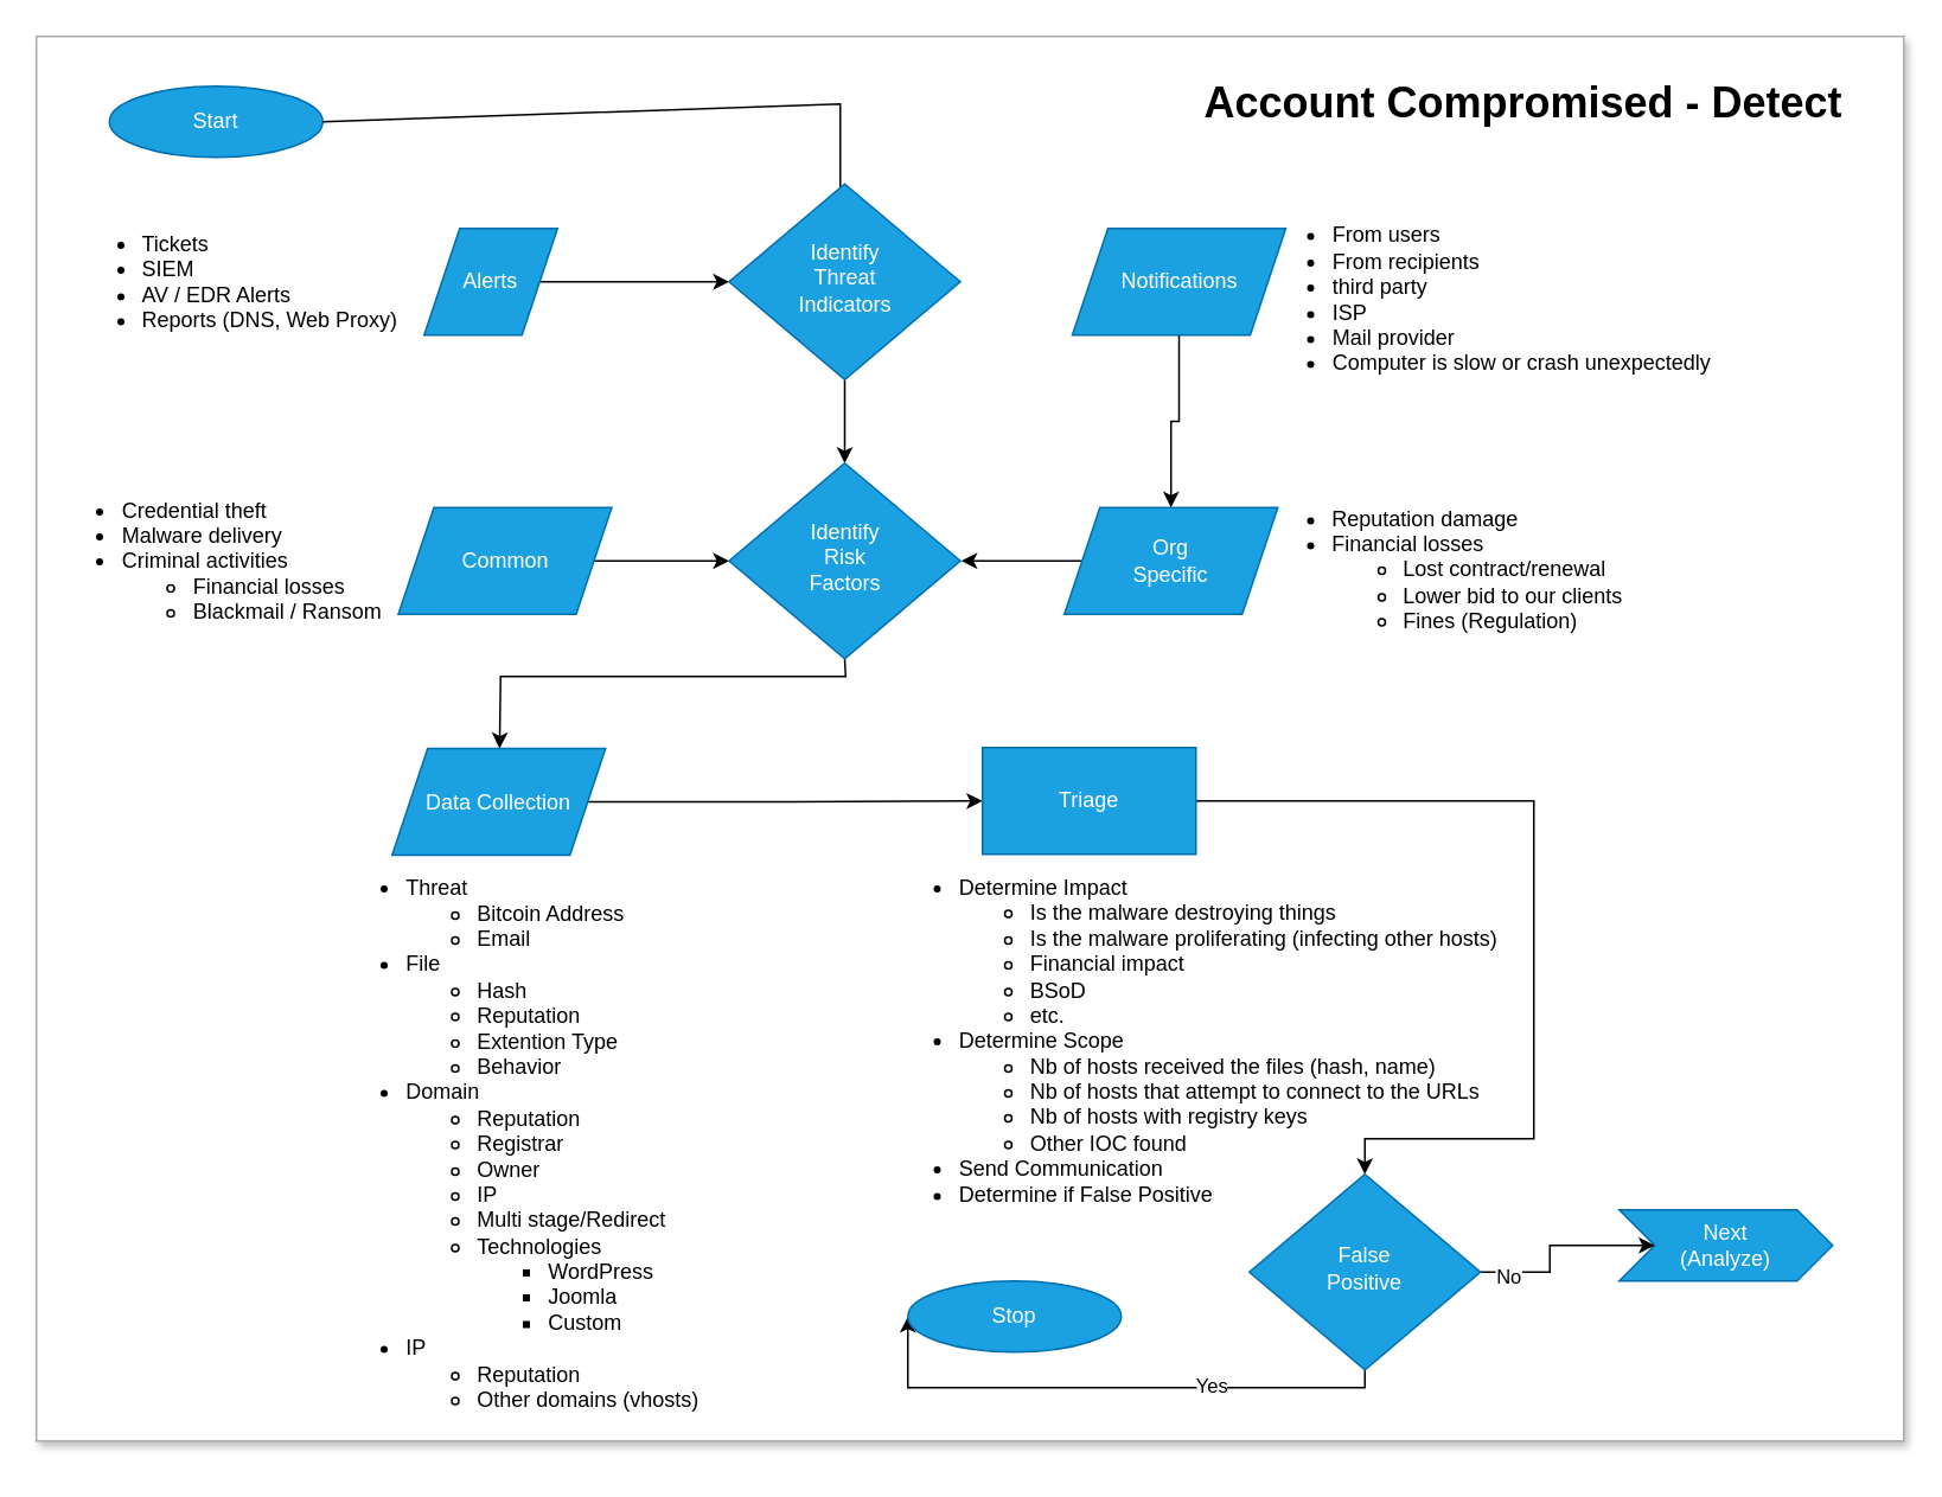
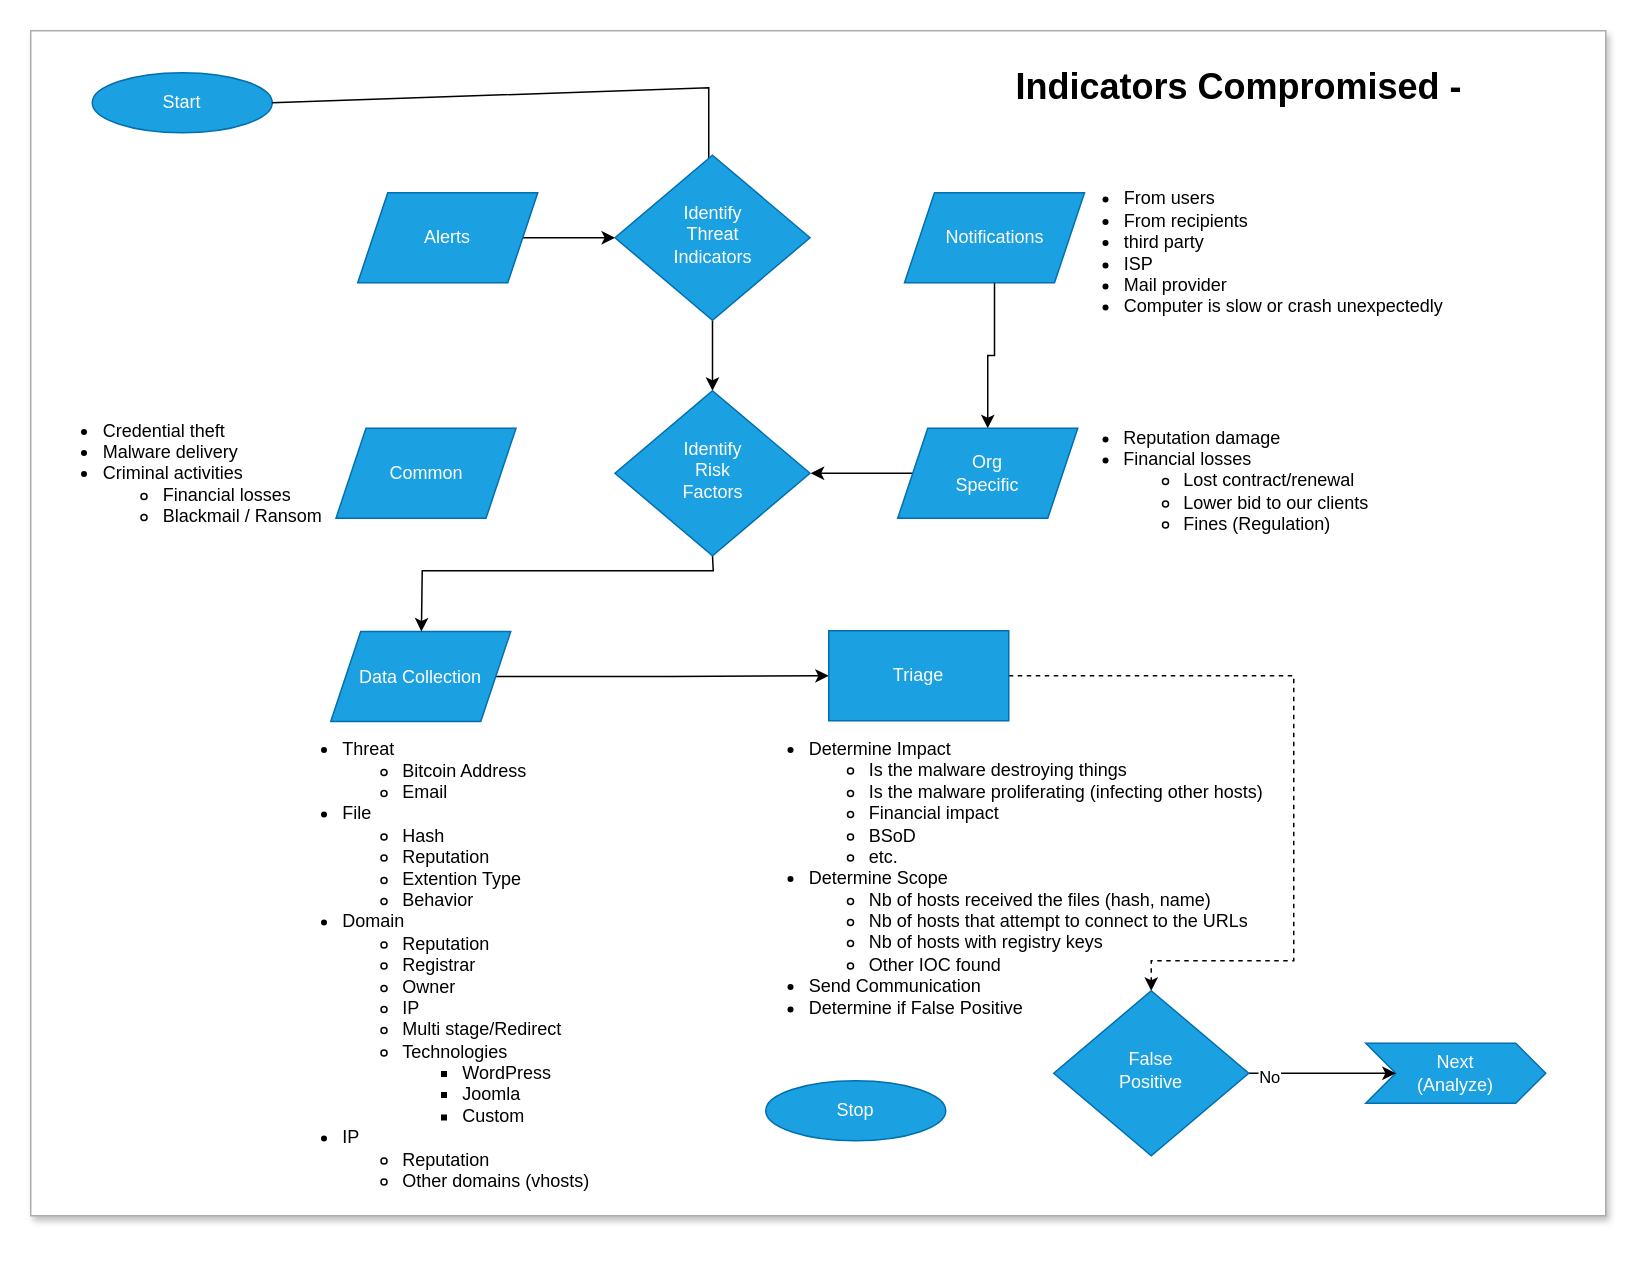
  <mxCell id="0" />
  <mxCell id="1" parent="0" />
  <mxCell id="2" value="" style="rounded=0;whiteSpace=wrap;html=1;fontColor=default;strokeColor=#ADADAD;fillColor=default;shadow=1;" parent="1" vertex="1"><mxGeometry x="20" y="20" width="1050" height="790" as="geometry" /></mxCell>
  <mxCell id="3" value="&lt;div align=&quot;left&quot;&gt;&lt;ul&gt;&lt;li&gt;Determine Impact&lt;/li&gt;&lt;ul&gt;&lt;li&gt;Is the malware destroying things&lt;/li&gt;&lt;li&gt;Is the malware proliferating (infecting other hosts)&lt;br&gt;&lt;/li&gt;&lt;li&gt;Financial impact&lt;/li&gt;&lt;li&gt;BSoD&lt;/li&gt;&lt;li&gt;etc.&lt;br&gt;&lt;/li&gt;&lt;/ul&gt;&lt;li&gt;Determine Scope&lt;br&gt;&lt;/li&gt;&lt;ul&gt;&lt;li&gt;Nb of hosts received the files (hash, name)&lt;br&gt;&lt;/li&gt;&lt;li&gt;Nb of hosts that attempt to connect to the URLs&lt;/li&gt;&lt;li&gt;Nb of hosts with registry keys&lt;/li&gt;&lt;li&gt;Other IOC found&lt;/li&gt;&lt;/ul&gt;&lt;li&gt;Send Communication&lt;/li&gt;&lt;li&gt;Determine if False Positive&lt;br&gt;&lt;/li&gt;&lt;/ul&gt;&lt;/div&gt;" style="text;html=1;resizable=0;autosize=1;align=center;verticalAlign=middle;points=[];fillColor=none;strokeColor=none;rounded=0;" parent="1" vertex="1"><mxGeometry x="490" y="480" width="360" height="210" as="geometry" /></mxCell>
  <mxCell id="4" value="Start" style="ellipse;whiteSpace=wrap;html=1;fillColor=#1ba1e2;strokeColor=#006EAF;fontColor=#ffffff;" parent="1" vertex="1"><mxGeometry x="61" y="48" width="120" height="40" as="geometry" /></mxCell>
  <mxCell id="5" style="edgeStyle=orthogonalEdgeStyle;rounded=0;orthogonalLoop=1;jettySize=auto;html=1;exitX=0.5;exitY=1;exitDx=0;exitDy=0;" parent="1" source="4" target="4" edge="1"><mxGeometry relative="1" as="geometry" /></mxCell>
  <mxCell id="6" value="" style="edgeStyle=orthogonalEdgeStyle;rounded=0;orthogonalLoop=1;jettySize=auto;html=1;entryX=0;entryY=0.5;entryDx=0;entryDy=0;" parent="1" source="7" target="27" edge="1"><mxGeometry relative="1" as="geometry"><mxPoint x="422" y="158" as="targetPoint" /></mxGeometry></mxCell>
- <mxCell id="7" value="Alerts" style="shape=parallelogram;perimeter=parallelogramPerimeter;whiteSpace=wrap;html=1;fixedSize=1;fillColor=#1ba1e2;fontColor=#ffffff;strokeColor=#006EAF;" parent="1" vertex="1"><mxGeometry x="238" y="128" width="75" height="60" as="geometry" /></mxCell>
+ <mxCell id="7" value="Alerts" style="shape=parallelogram;perimeter=parallelogramPerimeter;whiteSpace=wrap;html=1;fixedSize=1;fillColor=#1ba1e2;fontColor=#ffffff;strokeColor=#006EAF;" parent="1" vertex="1"><mxGeometry x="238" y="128" width="120" height="60" as="geometry" /></mxCell>
  <mxCell id="8" value="" style="edgeStyle=orthogonalEdgeStyle;rounded=0;orthogonalLoop=1;jettySize=auto;html=1;" parent="1" source="9" target="14" edge="1"><mxGeometry relative="1" as="geometry"><mxPoint x="522" y="158" as="targetPoint" /></mxGeometry></mxCell>
  <mxCell id="9" value="Notifications" style="shape=parallelogram;perimeter=parallelogramPerimeter;whiteSpace=wrap;html=1;fixedSize=1;fillColor=#1ba1e2;fontColor=#ffffff;strokeColor=#006EAF;" parent="1" vertex="1"><mxGeometry x="602.5" y="128" width="120" height="60" as="geometry" /></mxCell>
  <mxCell id="10" value="" style="endArrow=classic;html=1;entryX=0.5;entryY=0;entryDx=0;entryDy=0;exitX=1;exitY=0.5;exitDx=0;exitDy=0;rounded=0;" parent="1" source="4" edge="1"><mxGeometry width="50" height="50" relative="1" as="geometry"><mxPoint x="204" y="138" as="sourcePoint" /><mxPoint x="472" y="118" as="targetPoint" /><Array as="points"><mxPoint x="472" y="58" /></Array></mxGeometry></mxCell>
- <mxCell id="11" value="" style="edgeStyle=orthogonalEdgeStyle;rounded=0;orthogonalLoop=1;jettySize=auto;html=1;entryX=0;entryY=0.5;entryDx=0;entryDy=0;" parent="1" source="12" target="28" edge="1"><mxGeometry relative="1" as="geometry"><mxPoint x="417.5" y="315" as="targetPoint" /></mxGeometry></mxCell>
  <mxCell id="12" value="Common" style="shape=parallelogram;perimeter=parallelogramPerimeter;whiteSpace=wrap;html=1;fixedSize=1;fillColor=#1ba1e2;fontColor=#ffffff;strokeColor=#006EAF;" parent="1" vertex="1"><mxGeometry x="223.5" y="285" width="120" height="60" as="geometry" /></mxCell>
  <mxCell id="13" value="" style="edgeStyle=orthogonalEdgeStyle;rounded=0;orthogonalLoop=1;jettySize=auto;html=1;" parent="1" source="14" edge="1"><mxGeometry relative="1" as="geometry"><mxPoint x="540" y="315" as="targetPoint" /></mxGeometry></mxCell>
  <mxCell id="14" value="Org&lt;br&gt;&lt;div&gt;Specific&lt;/div&gt;" style="shape=parallelogram;perimeter=parallelogramPerimeter;whiteSpace=wrap;html=1;fixedSize=1;fillColor=#1ba1e2;fontColor=#ffffff;strokeColor=#006EAF;" parent="1" vertex="1"><mxGeometry x="598" y="285" width="120" height="60" as="geometry" /></mxCell>
  <mxCell id="15" value="" style="edgeStyle=orthogonalEdgeStyle;rounded=0;orthogonalLoop=1;jettySize=auto;html=1;entryX=0;entryY=0.5;entryDx=0;entryDy=0;" parent="1" source="16" target="18" edge="1"><mxGeometry relative="1" as="geometry"><mxPoint x="294" y="450" as="targetPoint" /></mxGeometry></mxCell>
  <mxCell id="16" value="Data Collection" style="shape=parallelogram;perimeter=parallelogramPerimeter;whiteSpace=wrap;html=1;fixedSize=1;fillColor=#1ba1e2;fontColor=#ffffff;strokeColor=#006EAF;" parent="1" vertex="1"><mxGeometry x="220" y="420.5" width="120" height="60" as="geometry" /></mxCell>
- <mxCell id="17" value="" style="edgeStyle=orthogonalEdgeStyle;rounded=0;orthogonalLoop=1;jettySize=auto;html=1;strokeColor=default;labelBackgroundColor=default;fontColor=default;" parent="1" source="18" target="34" edge="1"><mxGeometry relative="1" as="geometry"><mxPoint x="732.5" y="450" as="targetPoint" /><Array as="points"><mxPoint x="862" y="450" /><mxPoint x="862" y="640" /><mxPoint x="767" y="640" /></Array></mxGeometry></mxCell>
+ <mxCell id="17" value="" style="edgeStyle=orthogonalEdgeStyle;rounded=0;orthogonalLoop=1;jettySize=auto;html=1;strokeColor=default;labelBackgroundColor=default;fontColor=default;dashed=1;" parent="1" source="18" target="34" edge="1"><mxGeometry relative="1" as="geometry"><mxPoint x="732.5" y="450" as="targetPoint" /><Array as="points"><mxPoint x="862" y="450" /><mxPoint x="862" y="640" /><mxPoint x="767" y="640" /></Array></mxGeometry></mxCell>
  <mxCell id="18" value="Triage" style="whiteSpace=wrap;html=1;fillColor=#1ba1e2;fontColor=#ffffff;strokeColor=#006EAF;" parent="1" vertex="1"><mxGeometry x="552" y="420" width="120" height="60" as="geometry" /></mxCell>
- <mxCell id="19" value="&lt;h1&gt;Account Compromised - Detect&lt;br&gt;&lt;/h1&gt;" style="text;html=1;strokeColor=none;fillColor=none;spacing=5;spacingTop=-20;whiteSpace=wrap;overflow=hidden;rounded=0;fontColor=default;" parent="1" vertex="1"><mxGeometry x="672" y="38" width="370" height="40" as="geometry" /></mxCell>
+ <mxCell id="19" value="&lt;h1&gt;Indicators Compromised - Detect&lt;br&gt;&lt;/h1&gt;" style="text;html=1;strokeColor=none;fillColor=none;spacing=5;spacingTop=-20;whiteSpace=wrap;overflow=hidden;rounded=0;fontColor=default;" parent="1" vertex="1"><mxGeometry x="672" y="38" width="370" height="40" as="geometry" /></mxCell>
  <mxCell id="20" value="" style="endArrow=classic;html=1;exitX=0.5;exitY=1;exitDx=0;exitDy=0;rounded=0;" parent="1" source="28" target="16" edge="1"><mxGeometry width="50" height="50" relative="1" as="geometry"><mxPoint x="467.5" y="355" as="sourcePoint" /><mxPoint x="509.5" y="345" as="targetPoint" /><Array as="points"><mxPoint x="475" y="380" /><mxPoint x="281" y="380" /></Array></mxGeometry></mxCell>
- <mxCell id="21" value="&lt;div align=&quot;left&quot;&gt;&lt;ul&gt;&lt;li&gt;Tickets&lt;/li&gt;&lt;li&gt;SIEM&lt;/li&gt;&lt;li&gt;AV / EDR Alerts&lt;/li&gt;&lt;li&gt;&lt;span style=&quot;text-align: center&quot;&gt;Reports (DNS, Web Proxy)&lt;/span&gt;&lt;br&gt;&lt;/li&gt;&lt;/ul&gt;&lt;/div&gt;" style="text;html=1;resizable=0;autosize=1;align=center;verticalAlign=middle;points=[];fillColor=none;strokeColor=none;rounded=0;" parent="1" vertex="1"><mxGeometry x="31" y="113" width="200" height="90" as="geometry" /></mxCell>
  <mxCell id="22" value="&lt;div align=&quot;left&quot;&gt;&lt;ul&gt;&lt;li&gt;From users&lt;br&gt;&lt;/li&gt;&lt;li&gt;From recipients&lt;br&gt;&lt;/li&gt;&lt;li&gt;third party&lt;br&gt;&lt;/li&gt;&lt;li&gt;ISP &lt;br&gt;&lt;/li&gt;&lt;li&gt;Mail provider&lt;/li&gt;&lt;li&gt;Computer is slow or crash unexpectedly&lt;/li&gt;&lt;/ul&gt;&lt;/div&gt;" style="text;html=1;resizable=0;autosize=1;align=center;verticalAlign=middle;points=[];fillColor=none;strokeColor=none;rounded=0;fontColor=default;" parent="1" vertex="1"><mxGeometry x="700" y="113" width="270" height="110" as="geometry" /></mxCell>
  <mxCell id="23" value="&lt;div align=&quot;left&quot;&gt;&lt;ul&gt;&lt;li&gt;Credential theft&lt;br&gt;&lt;/li&gt;&lt;li&gt;Malware delivery&lt;br&gt;&lt;/li&gt;&lt;li&gt;Criminal activities&lt;br&gt;&lt;/li&gt;&lt;ul&gt;&lt;li&gt;Financial losses &lt;br&gt;&lt;/li&gt;&lt;li&gt;Blackmail / Ransom&lt;br&gt;&lt;/li&gt;&lt;/ul&gt;&lt;/ul&gt;&lt;/div&gt;" style="text;html=1;resizable=0;autosize=1;align=center;verticalAlign=middle;points=[];fillColor=none;strokeColor=none;rounded=0;" parent="1" vertex="1"><mxGeometry x="21" y="265" width="200" height="100" as="geometry" /></mxCell>
  <mxCell id="24" value="&lt;div align=&quot;left&quot;&gt;&lt;ul&gt;&lt;li&gt;Reputation damage&lt;br&gt;&lt;/li&gt;&lt;li&gt;Financial losses&lt;/li&gt;&lt;ul&gt;&lt;li&gt;Lost contract/renewal&lt;/li&gt;&lt;li&gt;Lower bid to our clients&lt;br&gt;&lt;/li&gt;&lt;li&gt;Fines (Regulation)&lt;/li&gt;&lt;/ul&gt;&lt;/ul&gt;&lt;/div&gt;" style="text;html=1;resizable=0;autosize=1;align=center;verticalAlign=middle;points=[];fillColor=none;strokeColor=none;rounded=0;" parent="1" vertex="1"><mxGeometry x="700" y="270" width="220" height="100" as="geometry" /></mxCell>
  <mxCell id="25" value="&lt;div align=&quot;left&quot;&gt;&lt;ul&gt;&lt;li&gt;Threat&lt;/li&gt;&lt;ul&gt;&lt;li&gt;Bitcoin Address&lt;/li&gt;&lt;li&gt;Email&lt;/li&gt;&lt;/ul&gt;&lt;li&gt;File&lt;/li&gt;&lt;ul&gt;&lt;li&gt;Hash&lt;/li&gt;&lt;li&gt;Reputation&lt;/li&gt;&lt;li&gt;Extention Type&lt;/li&gt;&lt;li&gt;Behavior&lt;br&gt;&lt;/li&gt;&lt;/ul&gt;&lt;li&gt;Domain&lt;/li&gt;&lt;ul&gt;&lt;li&gt;Reputation&lt;/li&gt;&lt;li&gt;Registrar&lt;/li&gt;&lt;li&gt;Owner&lt;/li&gt;&lt;li&gt;IP&lt;/li&gt;&lt;li&gt;Multi stage/Redirect&lt;/li&gt;&lt;li&gt;Technologies&lt;/li&gt;&lt;ul&gt;&lt;li&gt;WordPress&lt;/li&gt;&lt;li&gt;Joomla&lt;/li&gt;&lt;li&gt;Custom&lt;br&gt;&lt;/li&gt;&lt;/ul&gt;&lt;/ul&gt;&lt;li&gt;IP&lt;/li&gt;&lt;ul&gt;&lt;li&gt;Reputation&lt;/li&gt;&lt;li&gt;Other domains (vhosts)&lt;/li&gt;&lt;/ul&gt;&lt;br&gt;&lt;/ul&gt;&lt;/div&gt;" style="text;html=1;resizable=0;autosize=1;align=center;verticalAlign=middle;points=[];fillColor=none;strokeColor=none;rounded=0;" parent="1" vertex="1"><mxGeometry x="180" y="480" width="220" height="340" as="geometry" /></mxCell>
  <mxCell id="26" value="" style="edgeStyle=orthogonalEdgeStyle;rounded=0;orthogonalLoop=1;jettySize=auto;html=1;" parent="1" source="27" target="28" edge="1"><mxGeometry relative="1" as="geometry" /></mxCell>
  <mxCell id="27" value="Identify &lt;br&gt;&lt;div&gt;Threat &lt;br&gt;&lt;/div&gt;&lt;div&gt;Indicators&lt;/div&gt;" style="rhombus;whiteSpace=wrap;html=1;shadow=0;fontFamily=Helvetica;fontSize=12;align=center;strokeWidth=1;spacing=6;spacingTop=-4;fillColor=#1ba1e2;fontColor=#ffffff;strokeColor=#006EAF;" parent="1" vertex="1"><mxGeometry x="409.5" y="103" width="130" height="110" as="geometry" /></mxCell>
  <mxCell id="28" value="Identify &lt;br&gt;&lt;div&gt;Risk&lt;br&gt;&lt;/div&gt;&lt;div&gt;Factors&lt;/div&gt;" style="rhombus;whiteSpace=wrap;html=1;shadow=0;fontFamily=Helvetica;fontSize=12;align=center;strokeWidth=1;spacing=6;spacingTop=-4;fillColor=#1ba1e2;fontColor=#ffffff;strokeColor=#006EAF;" parent="1" vertex="1"><mxGeometry x="409.5" y="260" width="130" height="110" as="geometry" /></mxCell>
- <mxCell id="29" value="Next&lt;br&gt;(Analyze)" style="shape=step;perimeter=stepPerimeter;whiteSpace=wrap;html=1;fixedSize=1;fillColor=#1ba1e2;strokeColor=#006EAF;fontColor=#ffffff;" parent="1" vertex="1"><mxGeometry x="910" y="680" width="120" height="40" as="geometry" /></mxCell>
+ <mxCell id="29" value="Next&lt;br&gt;(Analyze)" style="shape=step;perimeter=stepPerimeter;whiteSpace=wrap;html=1;fixedSize=1;fillColor=#1ba1e2;strokeColor=#006EAF;fontColor=#ffffff;" parent="1" vertex="1"><mxGeometry x="910" y="695" width="120" height="40" as="geometry" /></mxCell>
  <mxCell id="30" style="edgeStyle=orthogonalEdgeStyle;rounded=0;orthogonalLoop=1;jettySize=auto;html=1;exitX=1;exitY=0.5;exitDx=0;exitDy=0;entryX=0;entryY=0.5;entryDx=0;entryDy=0;" parent="1" source="34" target="29" edge="1"><mxGeometry relative="1" as="geometry" /></mxCell>
  <mxCell id="31" value="No" style="edgeLabel;html=1;align=center;verticalAlign=middle;resizable=0;points=[];" parent="30" vertex="1" connectable="0"><mxGeometry x="-0.733" y="-2" relative="1" as="geometry"><mxPoint as="offset" /></mxGeometry></mxCell>
- <mxCell id="32" style="edgeStyle=orthogonalEdgeStyle;rounded=0;orthogonalLoop=1;jettySize=auto;html=1;exitX=0.5;exitY=1;exitDx=0;exitDy=0;entryX=0;entryY=0.5;entryDx=0;entryDy=0;strokeColor=default;labelBackgroundColor=default;fontColor=default;" parent="1" source="34" target="35" edge="1"><mxGeometry relative="1" as="geometry"><Array as="points"><mxPoint x="767" y="780" /></Array></mxGeometry></mxCell>
- <mxCell id="33" value="Yes" style="edgeLabel;html=1;align=center;verticalAlign=middle;resizable=0;points=[];" parent="32" vertex="1" connectable="0"><mxGeometry x="-0.366" y="-2" relative="1" as="geometry"><mxPoint as="offset" /></mxGeometry></mxCell>
  <mxCell id="34" value="&lt;div&gt;False &lt;br&gt;&lt;/div&gt;&lt;div&gt;Positive&lt;br&gt;&lt;/div&gt;" style="rhombus;whiteSpace=wrap;html=1;shadow=0;fontFamily=Helvetica;fontSize=12;align=center;strokeWidth=1;spacing=6;spacingTop=-4;fillColor=#1ba1e2;strokeColor=#006EAF;fontColor=#ffffff;" parent="1" vertex="1"><mxGeometry x="702" y="660" width="130" height="110" as="geometry" /></mxCell>
  <mxCell id="35" value="&lt;div&gt;Stop&lt;/div&gt;" style="ellipse;whiteSpace=wrap;html=1;fillColor=#1ba1e2;strokeColor=#006EAF;fontColor=#ffffff;" parent="1" vertex="1"><mxGeometry x="510" y="720" width="120" height="40" as="geometry" /></mxCell>
